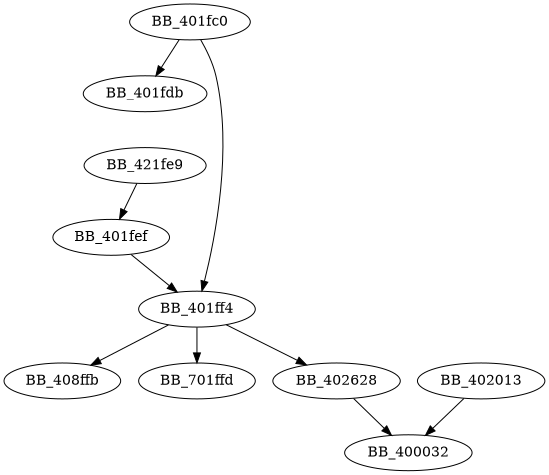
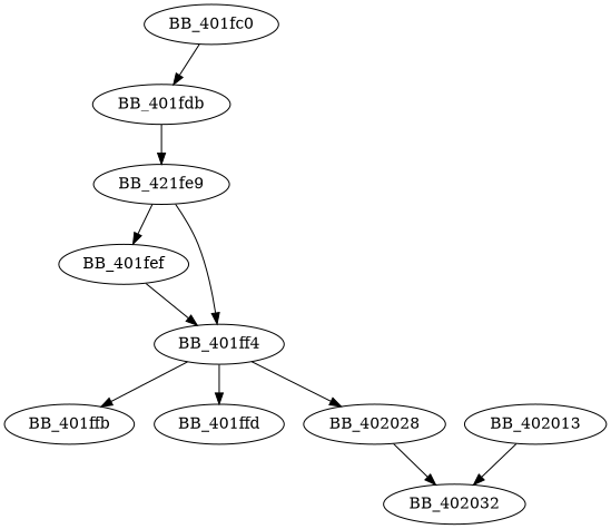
  digraph {
    BB_401fc0
    BB_401fdb
    n3 [label=BB_421fe9]
    BB_401fef
    BB_401ff4
-   BB_401ffb [label=BB_408ffb]
-   BB_401ffd [label=BB_701ffd]
-   BB_402028 [label=BB_402628]
+   BB_401ffb
+   BB_401ffd
+   BB_402028
    BB_402013
-   BB_402032 [label=BB_400032]
+   BB_402032
    BB_401fc0 -> BB_401fdb
+   BB_401fdb -> n3
    n3 -> BB_401fef
-   BB_401fc0 -> BB_401ff4
+   n3 -> BB_401ff4
    BB_401fef -> BB_401ff4
    BB_401ff4 -> BB_401ffb
    BB_401ff4 -> BB_401ffd
    BB_401ff4 -> BB_402028
    BB_402028 -> BB_402032
    BB_402013 -> BB_402032
  }
